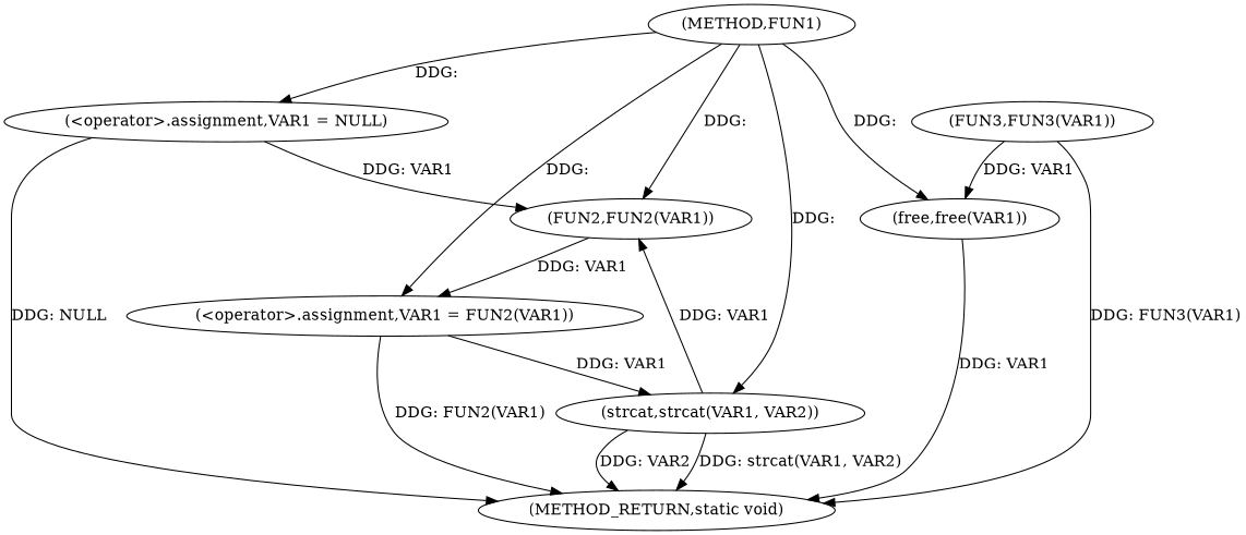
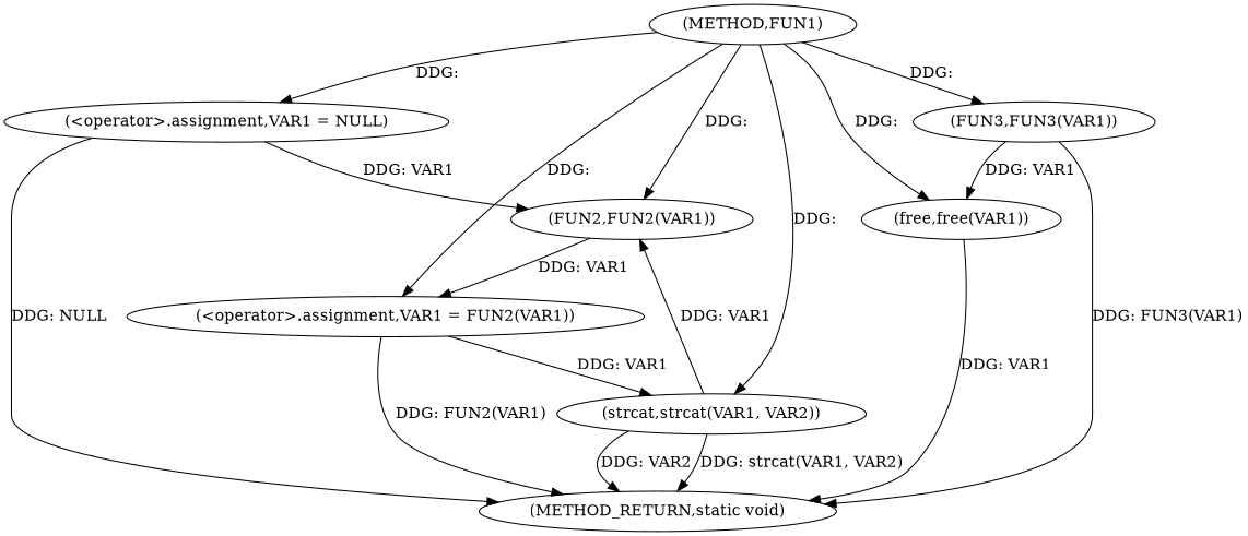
  digraph {
    n1 [label="(METHOD,FUN1)"]
    n2 [label="(<operator>.assignment,VAR1 = NULL)"]
    n3 [label="(<operator>.assignment,VAR1 = FUN2(VAR1))"]
    n4 [label="(FUN2,FUN2(VAR1))"]
    n5 [label="(strcat,strcat(VAR1, VAR2))"]
    n6 [label="(FUN3,FUN3(VAR1))"]
    n7 [label="(free,free(VAR1))"]
    n8 [label="(METHOD_RETURN,static void)"]
    n1 -> n2 [label="DDG: "]
    n1 -> n3 [label="DDG: "]
    n1 -> n4 [label="DDG: "]
    n1 -> n5 [label="DDG: "]
+   n1 -> n6 [label="DDG: "]
    n1 -> n7 [label="DDG: "]
    n2 -> n4 [label="DDG: VAR1"]
    n2 -> n8 [label="DDG: NULL"]
    n3 -> n5 [label="DDG: VAR1"]
    n3 -> n8 [label="DDG: FUN2(VAR1)"]
    n4 -> n3 [label="DDG: VAR1"]
    n5 -> n4 [label="DDG: VAR1"]
    n5 -> n8 [label="DDG: VAR2"]
    n5 -> n8 [label="DDG: strcat(VAR1, VAR2)"]
    n6 -> n7 [label="DDG: VAR1"]
    n6 -> n8 [label="DDG: FUN3(VAR1)"]
    n7 -> n8 [label="DDG: VAR1"]
  }
